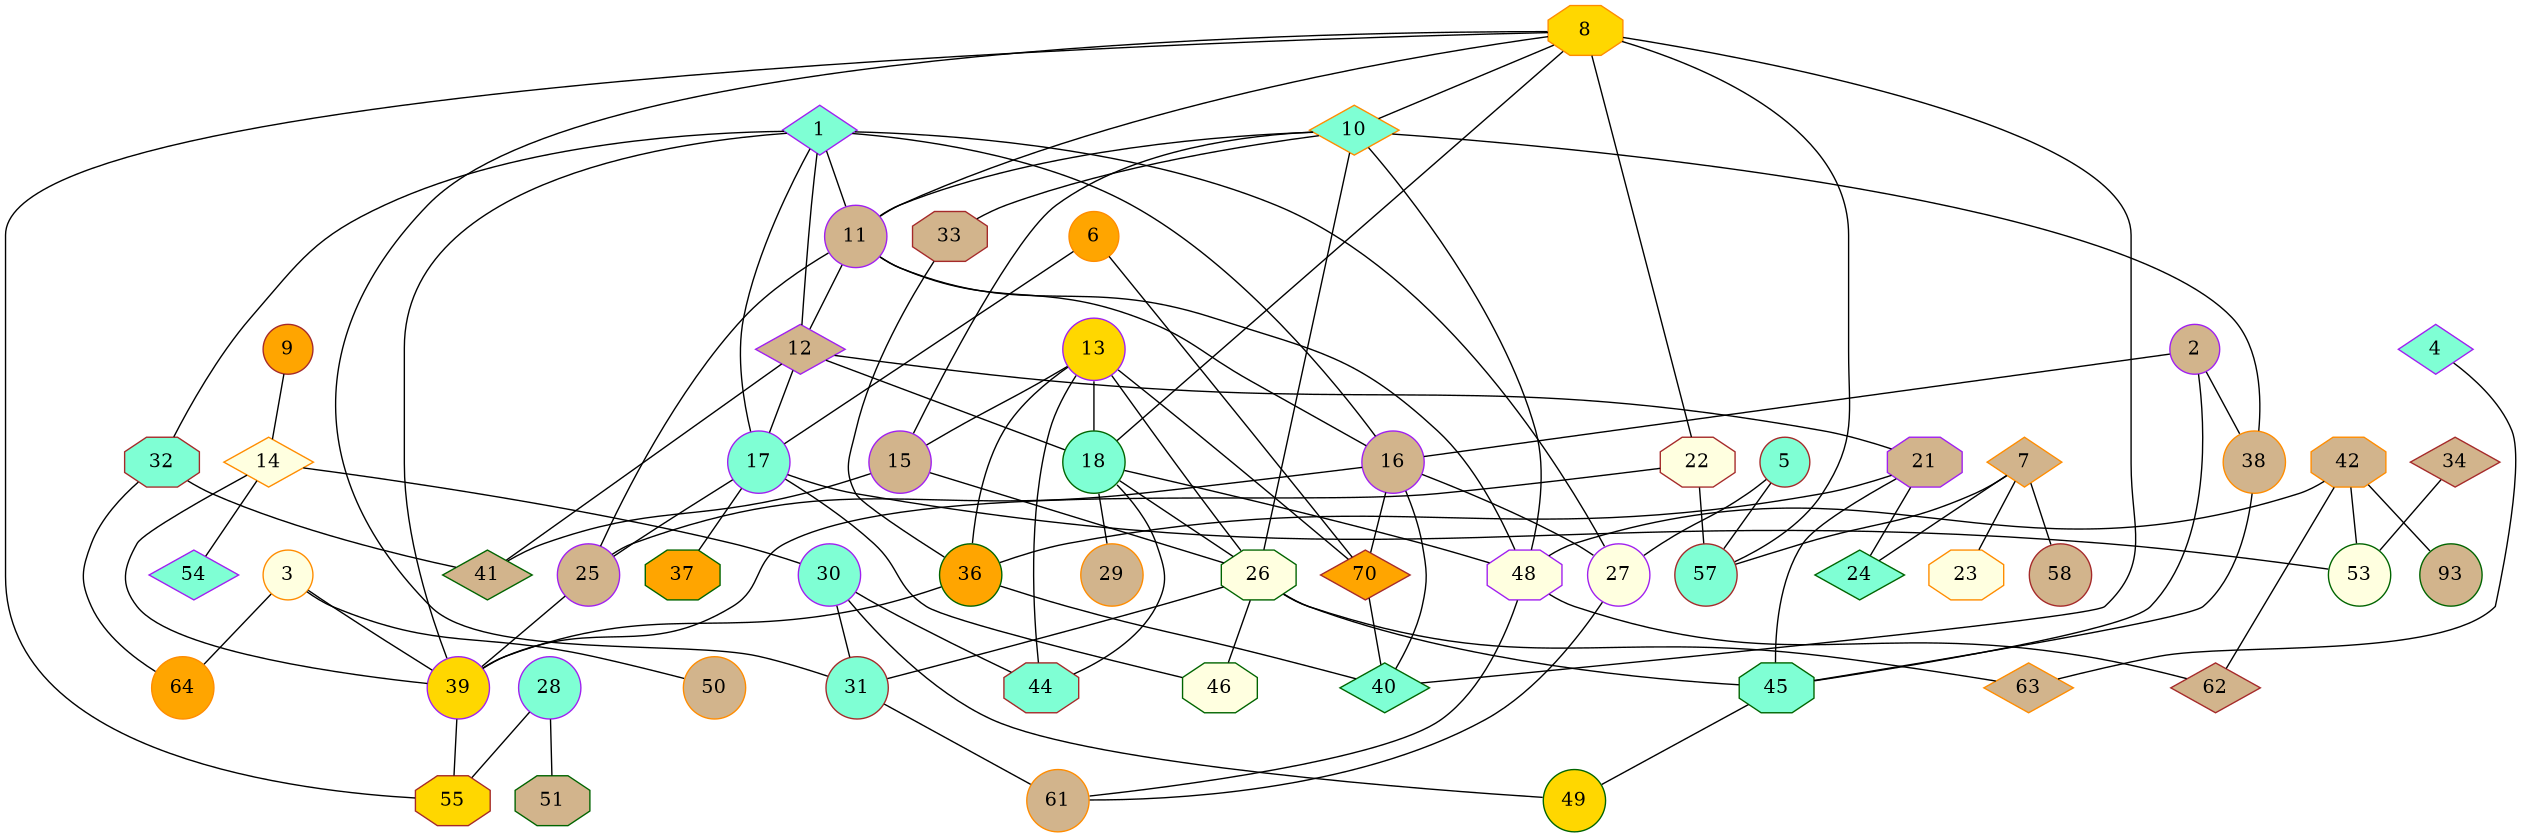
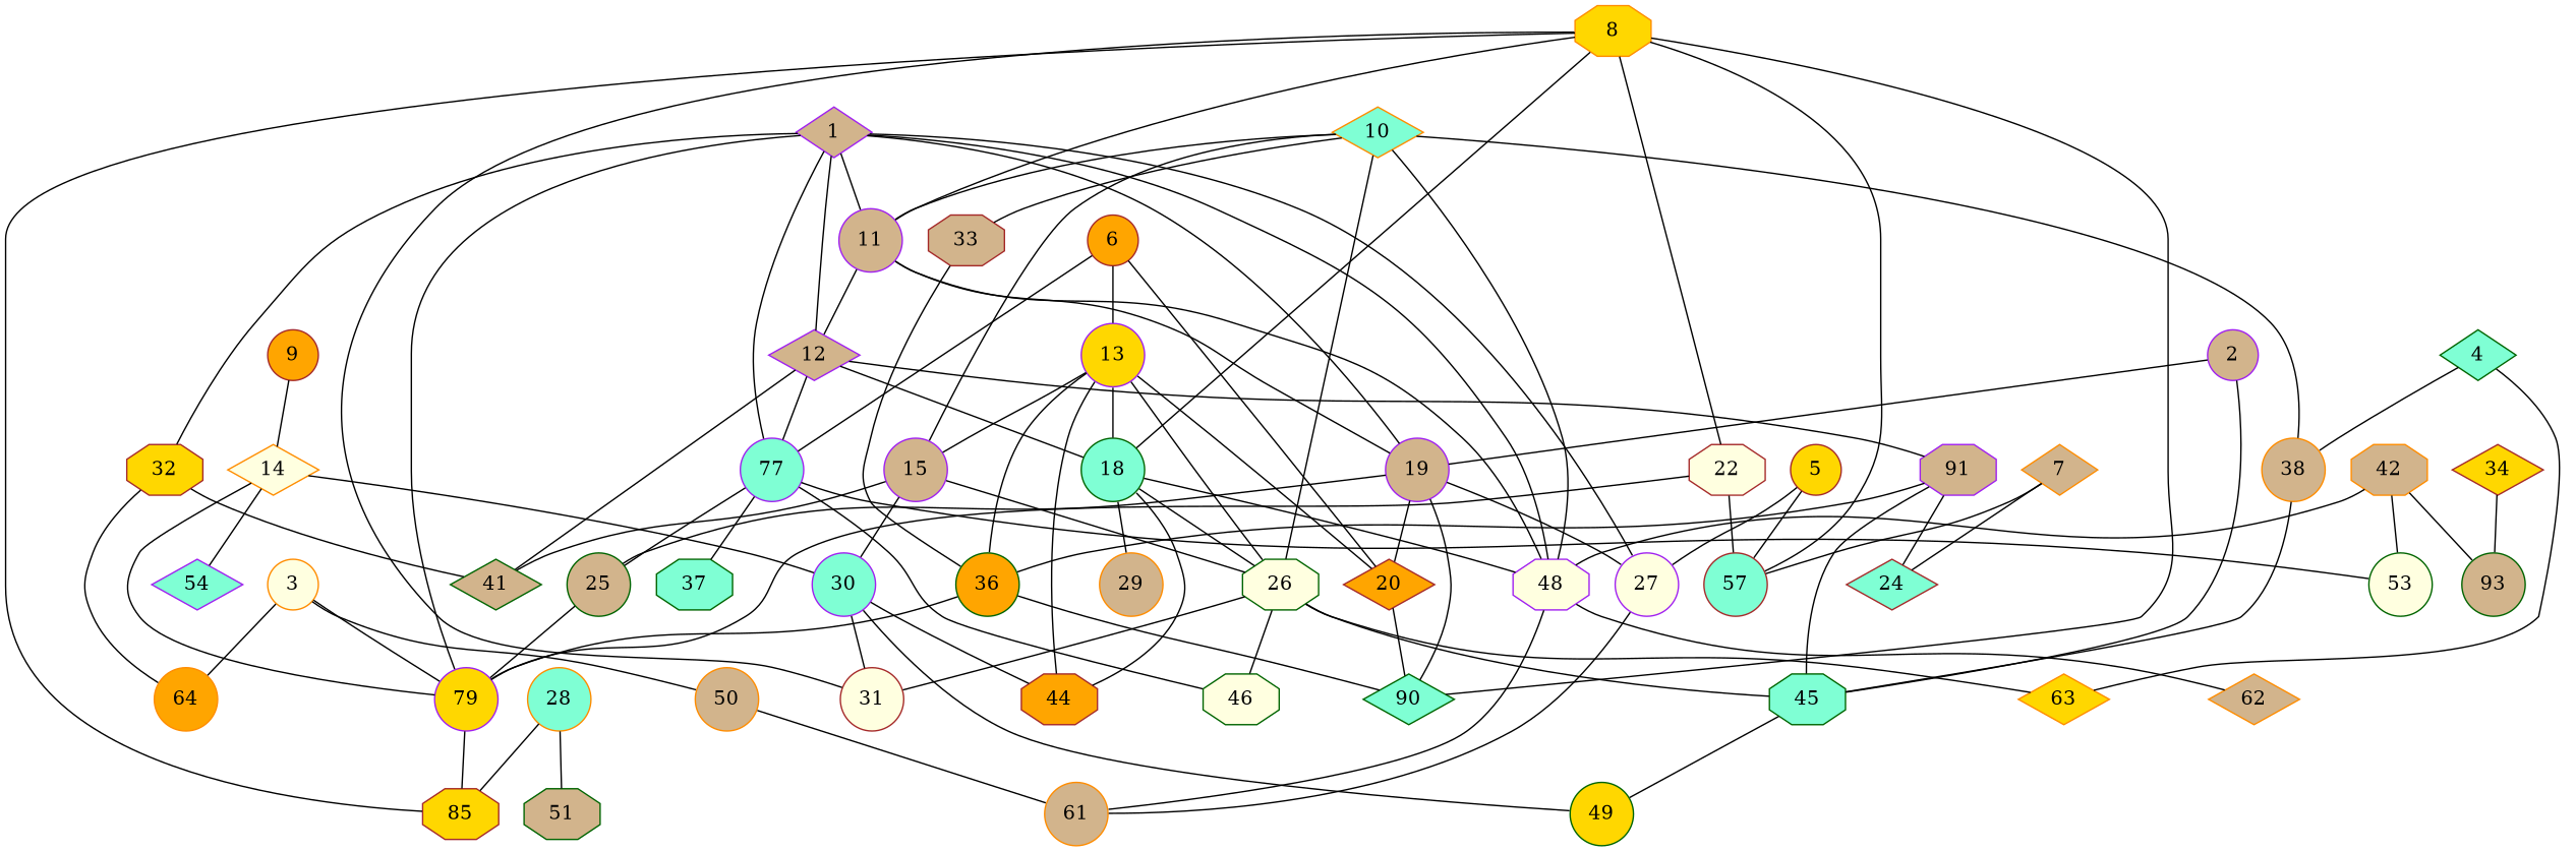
  graph {
    node [color=purple fillcolor=tan shape=circle style=filled]
    edge [weight=1.0]
-   1 [fillcolor=aquamarine shape=diamond]
+   1 [shape=diamond]
    11
    12 [shape=diamond]
-   17 [fillcolor=aquamarine]
-   19 [label=16]
+   17 [fillcolor=aquamarine label=77]
+   19
    27 [fillcolor=lightyellow]
-   32 [color=brown fillcolor=aquamarine shape=octagon]
-   39 [fillcolor=gold]
+   32 [color=brown fillcolor=gold shape=octagon]
+   39 [fillcolor=gold label=79]
    48 [fillcolor=lightyellow shape=octagon]
-   25
+   25 [color=darkgreen]
    18 [color=darkgreen fillcolor=aquamarine]
-   21 [shape=octagon]
+   21 [shape=octagon label=91]
    41 [color=darkgreen shape=diamond]
-   37 [color=darkgreen fillcolor=orange shape=octagon]
+   37 [color=darkgreen fillcolor=aquamarine shape=octagon]
    46 [color=darkgreen fillcolor=lightyellow shape=octagon]
    53 [color=darkgreen fillcolor=lightyellow]
-   20 [color=brown fillcolor=orange shape=diamond label=70]
-   40 [color=darkgreen fillcolor=aquamarine shape=diamond]
+   20 [color=brown fillcolor=orange shape=diamond]
+   40 [color=darkgreen fillcolor=aquamarine shape=diamond label=90]
    61 [color=darkorange]
    64 [color=darkorange fillcolor=orange]
-   55 [color=brown fillcolor=gold shape=octagon]
-   44 [color=brown fillcolor=aquamarine shape=octagon]
-   62 [color=brown shape=diamond]
+   55 [color=brown fillcolor=gold shape=octagon label=85]
+   44 [color=brown fillcolor=orange shape=octagon]
+   62 [color=darkorange shape=diamond]
    2
    38 [color=darkorange]
    45 [color=darkgreen fillcolor=aquamarine shape=octagon]
    49 [color=darkgreen fillcolor=gold]
    3 [color=darkorange fillcolor=lightyellow]
    50 [color=darkorange]
-   4 [fillcolor=aquamarine shape=diamond]
-   63 [color=darkorange shape=diamond]
-   5 [color=brown fillcolor=aquamarine]
+   4 [color=darkgreen fillcolor=aquamarine shape=diamond]
+   63 [color=darkorange fillcolor=gold shape=diamond]
+   5 [color=brown fillcolor=gold]
    57 [color=brown fillcolor=aquamarine]
-   6 [color=darkorange fillcolor=orange]
+   6 [color=brown fillcolor=orange]
    13 [fillcolor=gold]
    15
    26 [color=darkgreen fillcolor=lightyellow shape=octagon]
    36 [color=darkgreen fillcolor=orange]
    7 [color=darkorange shape=diamond]
-   23 [color=darkorange fillcolor=lightyellow shape=octagon]
-   24 [color=darkgreen fillcolor=aquamarine shape=diamond]
-   58 [color=brown]
+   24 [color=brown fillcolor=aquamarine shape=diamond]
    8 [color=darkorange fillcolor=gold shape=octagon]
    10 [color=darkorange fillcolor=aquamarine shape=diamond]
    22 [color=brown fillcolor=lightyellow shape=octagon]
-   31 [color=brown fillcolor=aquamarine]
+   31 [color=brown fillcolor=lightyellow]
    33 [color=brown shape=octagon]
    29 [color=darkorange]
    9 [color=brown fillcolor=orange]
    14 [color=darkorange fillcolor=lightyellow shape=diamond]
    54 [fillcolor=aquamarine shape=diamond]
    30 [fillcolor=aquamarine]
-   28 [fillcolor=aquamarine]
+   28 [color=darkorange fillcolor=aquamarine]
    51 [color=darkgreen shape=octagon]
-   34 [color=brown shape=diamond]
+   34 [color=brown fillcolor=gold shape=diamond]
    n56 [color=darkgreen label=93]
    42 [color=darkorange shape=octagon]
    1 -- 11
    1 -- 12
    1 -- 17
    1 -- 19
    1 -- 27
    1 -- 32
    1 -- 39
+   1 -- 48
    11 -- 12 [weight=2.0]
    11 -- 19
    11 -- 48
-   11 -- 25
    12 -- 17
    12 -- 18
    12 -- 21
    12 -- 41
    17 -- 25
    17 -- 37
    17 -- 46
    17 -- 53
    19 -- 27
    19 -- 25
    19 -- 20
    19 -- 40
    27 -- 61
    32 -- 41
    32 -- 64
    39 -- 55
    48 -- 61
    48 -- 62
    25 -- 39
    18 -- 48
    18 -- 44
    18 -- 26
    18 -- 29
    21 -- 45
    21 -- 36
    21 -- 24
    20 -- 40 [weight=2.0]
    2 -- 19
-   2 -- 38
+   4 -- 38
    2 -- 45
    38 -- 45
    45 -- 49
    3 -- 39
    3 -- 64
    3 -- 50
    4 -- 63
    5 -- 27
    5 -- 57
    6 -- 17
    6 -- 20
+   6 -- 13
    13 -- 18
    13 -- 20
    13 -- 44
    13 -- 15
    13 -- 26
    13 -- 36 [weight=2.0]
    15 -- 41
    15 -- 26
+   15 -- 30
    26 -- 46
    26 -- 45
    26 -- 63
    26 -- 31
    36 -- 39 [weight=2.0]
    36 -- 40
    7 -- 57
-   7 -- 23
    7 -- 24
-   7 -- 58
    8 -- 11
    8 -- 18 [weight=2.0]
    8 -- 40 [weight=2.0]
    8 -- 55
    8 -- 57
-   8 -- 10
    8 -- 22
    8 -- 31
    10 -- 11 [weight=2.0]
    10 -- 48
    10 -- 38
    10 -- 15
    10 -- 26
    10 -- 33
    22 -- 39
    22 -- 57
-   31 -- 61
+   50 -- 61
    33 -- 36
    9 -- 14
    14 -- 39
    14 -- 54
    14 -- 30 [weight=2.0]
    30 -- 44
    30 -- 49
    30 -- 31
    28 -- 55
    28 -- 51
-   34 -- 53
+   34 -- n56
    42 -- 48
    42 -- 53
-   42 -- 62
    42 -- n56
  }
